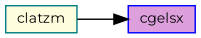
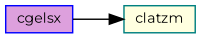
  digraph {
    rankdir=RL
    fontname=Montserrat
    node [fontname=Montserrat fontsize=10 shape=box style=filled]
    n1 [color=teal fillcolor=lightyellow fontcolor=black height=0.2 label=clatzm width=0.4]
    n2 [color=blue fillcolor=plum height=0.2 label=cgelsx width=0.4]
-   n2 -> n1 [color=black dir=back fontname=Montserrat fontsize=10 labelfontname=Helvetica labelfontsize=10 style=solid]
+   n1 -> n2 [color=black dir=back fontname=Montserrat fontsize=10 labelfontname=Helvetica labelfontsize=10 style=solid]
  }
